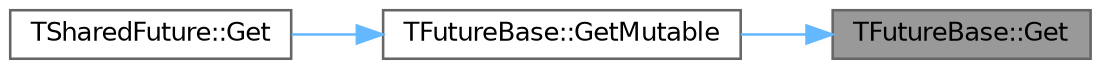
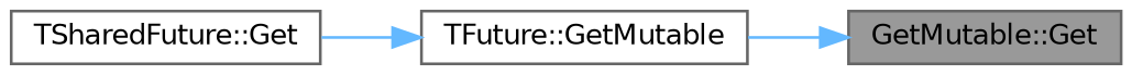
  digraph {
    rankdir=RL
    node [color=grey40 fillcolor=white fontname=Helvetica fontsize=10 shape=box style=filled]
    edge [color=steelblue1 dir=back fontname=Helvetica fontsize=10 labelfontname=Helvetica labelfontsize=10 style=solid]
-   n1 [color=gray40 fillcolor=grey60 fontcolor=black height=0.2 label="TFutureBase::Get" width=0.4]
-   n2 [height=0.2 label="TFutureBase::GetMutable" width=0.4]
+   n1 [color=gray40 fillcolor=grey60 fontcolor=black height=0.2 label="GetMutable::Get" width=0.4]
+   n2 [height=0.2 label="TFuture::GetMutable" width=0.4]
    n3 [height=0.2 label="TSharedFuture::Get" width=0.4]
    n1 -> n2
    n2 -> n3
  }
